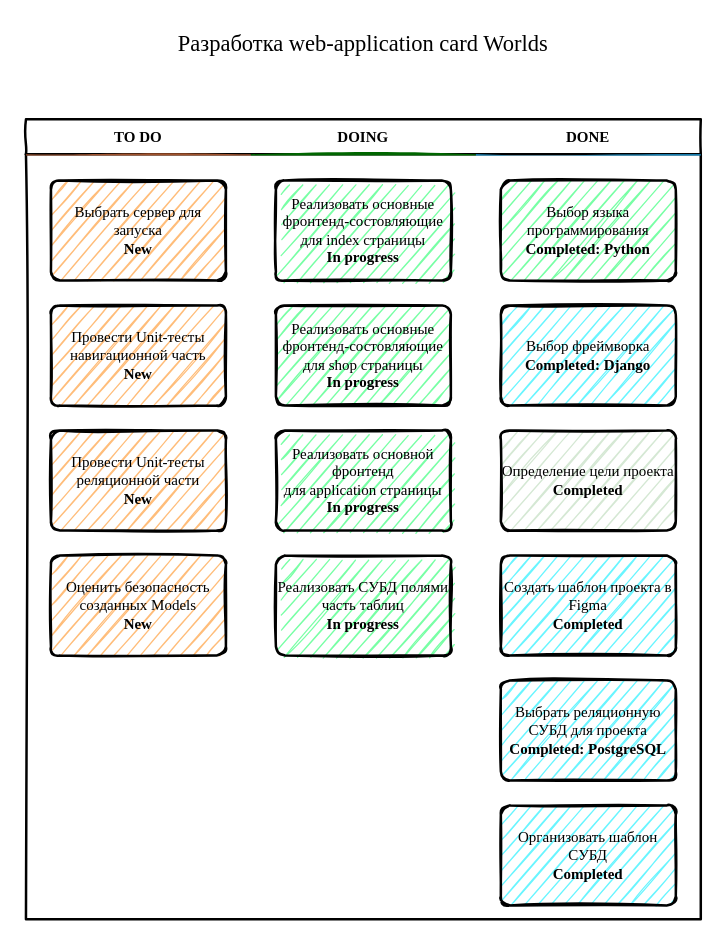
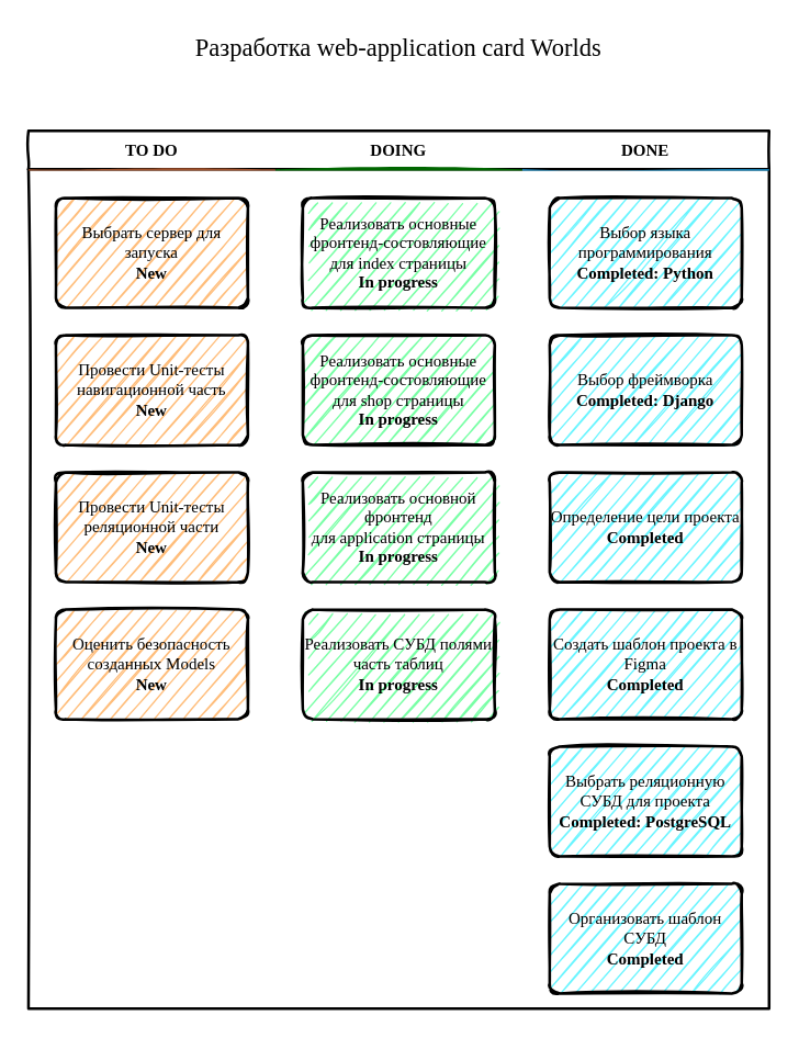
  <mxCell id="0" />
  <mxCell id="1" parent="0" />
  <mxCell id="2" value="" style="swimlane;fontStyle=2;childLayout=stackLayout;horizontal=1;startSize=28;horizontalStack=1;resizeParent=1;resizeParentMax=0;resizeLast=0;collapsible=0;marginBottom=0;swimlaneFillColor=none;fontFamily=Permanent Marker;fontSize=16;points=[];verticalAlign=top;stackBorder=0;resizable=1;strokeWidth=2;sketch=1;disableMultiStroke=1;" parent="1" vertex="1"><mxGeometry x="20" y="95" width="540" height="640" as="geometry" /></mxCell>
  <mxCell id="3" value="TO DO" style="swimlane;strokeWidth=2;fontFamily=Permanent Marker;html=0;startSize=1;verticalAlign=bottom;spacingBottom=5;points=[];childLayout=stackLayout;stackBorder=20;stackSpacing=20;resizeLast=0;resizeParent=1;horizontalStack=0;collapsible=0;sketch=1;strokeColor=none;fillStyle=solid;fillColor=#A0522D;" parent="2" vertex="1"><mxGeometry y="28" width="180" height="612" as="geometry" /></mxCell>
  <mxCell id="4" value="&lt;font face=&quot;Georgia&quot;&gt;&lt;span style=&quot;font-weight: normal&quot;&gt;Выбрать сервер для запуска&lt;/span&gt;&lt;br&gt;New&lt;/font&gt;" style="whiteSpace=wrap;html=1;strokeWidth=2;fillColor=#FFBD7A;fontStyle=1;spacingTop=0;rounded=1;arcSize=9;points=[];sketch=1;fontFamily=Permanent Marker;hachureGap=8;fillWeight=1;" parent="3" vertex="1"><mxGeometry x="20" y="21" width="140" height="80" as="geometry" /></mxCell>
  <mxCell id="5" value="&lt;font face=&quot;Georgia&quot;&gt;&lt;span style=&quot;font-weight: normal&quot;&gt;Провести Unit-тесты навигационной часть&lt;/span&gt;&lt;br&gt;New&lt;/font&gt;" style="whiteSpace=wrap;html=1;strokeWidth=2;fillColor=#FFBD7A;fontStyle=1;spacingTop=0;rounded=1;arcSize=9;points=[];sketch=1;fontFamily=Permanent Marker;hachureGap=8;fillWeight=1;" parent="3" vertex="1"><mxGeometry x="20" y="121" width="140" height="80" as="geometry" /></mxCell>
  <mxCell id="6" value="&lt;font face=&quot;Georgia&quot;&gt;&lt;span style=&quot;font-weight: 400&quot;&gt;Провести Unit-тесты реляционной части&lt;/span&gt;&lt;br&gt;New&lt;br&gt;&lt;/font&gt;" style="whiteSpace=wrap;html=1;strokeWidth=2;fillColor=#FFBD7A;fontStyle=1;spacingTop=0;rounded=1;arcSize=9;points=[];sketch=1;fontFamily=Permanent Marker;hachureGap=8;fillWeight=1;" parent="3" vertex="1"><mxGeometry x="20" y="221" width="140" height="80" as="geometry" /></mxCell>
  <mxCell id="7" value="&lt;font face=&quot;Georgia&quot;&gt;&lt;span style=&quot;font-weight: 400&quot;&gt;Оценить безопасность созданных Models&lt;/span&gt;&lt;br&gt;New&lt;br&gt;&lt;/font&gt;" style="whiteSpace=wrap;html=1;strokeWidth=2;fillColor=#FFBD7A;fontStyle=1;spacingTop=0;rounded=1;arcSize=9;points=[];sketch=1;fontFamily=Permanent Marker;hachureGap=8;fillWeight=1;" vertex="1" parent="3"><mxGeometry x="20" y="321" width="140" height="80" as="geometry" /></mxCell>
  <mxCell id="8" value="DOING" style="swimlane;strokeWidth=2;fontFamily=Permanent Marker;html=0;startSize=1;verticalAlign=bottom;spacingBottom=5;points=[];childLayout=stackLayout;stackBorder=20;stackSpacing=20;resizeLast=0;resizeParent=1;horizontalStack=0;collapsible=0;sketch=1;strokeColor=none;fillStyle=solid;fillColor=#006600;" parent="2" vertex="1"><mxGeometry x="180" y="28" width="180" height="612" as="geometry" /></mxCell>
  <mxCell id="9" value="&lt;font face=&quot;Georgia&quot;&gt;&lt;span style=&quot;font-weight: normal&quot;&gt;Реализовать основные фронтенд-состовляющие&lt;br&gt;для index страницы&lt;/span&gt;&lt;br&gt;In progress&lt;/font&gt;" style="whiteSpace=wrap;html=1;strokeWidth=2;fillColor=#78FFA5;fontStyle=1;spacingTop=0;rounded=1;arcSize=9;points=[];sketch=1;fontFamily=Permanent Marker;hachureGap=8;fillWeight=1;" parent="8" vertex="1"><mxGeometry x="20" y="21" width="140" height="80" as="geometry" /></mxCell>
  <mxCell id="10" value="&lt;font face=&quot;Georgia&quot;&gt;&lt;span style=&quot;font-weight: normal&quot;&gt;Реализовать основные фронтенд-состовляющие&lt;br&gt;для shop страницы&lt;/span&gt;&lt;br&gt;In progress&lt;/font&gt;" style="whiteSpace=wrap;html=1;strokeWidth=2;fillColor=#78FFA5;fontStyle=1;spacingTop=0;rounded=1;arcSize=9;points=[];sketch=1;fontFamily=Permanent Marker;hachureGap=8;fillWeight=1;" vertex="1" parent="8"><mxGeometry x="20" y="121" width="140" height="80" as="geometry" /></mxCell>
  <mxCell id="11" value="&lt;font face=&quot;Georgia&quot;&gt;&lt;span style=&quot;font-weight: normal&quot;&gt;Реализовать основной фронтенд&lt;br&gt;для application страницы&lt;/span&gt;&lt;br&gt;In progress&lt;/font&gt;" style="whiteSpace=wrap;html=1;strokeWidth=2;fillColor=#78FFA5;fontStyle=1;spacingTop=0;rounded=1;arcSize=9;points=[];sketch=1;fontFamily=Permanent Marker;hachureGap=8;fillWeight=1;" vertex="1" parent="8"><mxGeometry x="20" y="221" width="140" height="80" as="geometry" /></mxCell>
  <mxCell id="12" value="&lt;font face=&quot;Georgia&quot;&gt;&lt;span style=&quot;font-weight: normal&quot;&gt;Реализовать СУБД полями часть таблиц&lt;/span&gt;&lt;br&gt;In progress&lt;br&gt;&lt;/font&gt;" style="whiteSpace=wrap;html=1;strokeWidth=2;fillColor=#78FFA5;fontStyle=1;spacingTop=0;rounded=1;arcSize=9;points=[];sketch=1;fontFamily=Permanent Marker;hachureGap=8;fillWeight=1;" vertex="1" parent="8"><mxGeometry x="20" y="321" width="140" height="80" as="geometry" /></mxCell>
  <mxCell id="13" value="DONE" style="swimlane;strokeWidth=2;fontFamily=Permanent Marker;html=0;startSize=1;verticalAlign=bottom;spacingBottom=5;points=[];childLayout=stackLayout;stackBorder=20;stackSpacing=20;resizeLast=0;resizeParent=1;horizontalStack=0;collapsible=0;sketch=1;strokeColor=none;fillStyle=solid;fillColor=#1BA1E2;" parent="2" vertex="1"><mxGeometry x="360" y="28" width="180" height="612" as="geometry" /></mxCell>
- <mxCell id="14" value="&lt;font face=&quot;Georgia&quot;&gt;&lt;span style=&quot;font-weight: normal&quot;&gt;Выбор языка программирования&lt;/span&gt;&lt;br&gt;Completed: Python&lt;/font&gt;" style="whiteSpace=wrap;html=1;strokeWidth=2;fillColor=#78ffa5;fontStyle=1;spacingTop=0;rounded=1;arcSize=9;points=[];sketch=1;fontFamily=Permanent Marker;hachureGap=8;fillWeight=1;" parent="13" vertex="1"><mxGeometry x="20" y="21" width="140" height="80" as="geometry" /></mxCell>
+ <mxCell id="14" value="&lt;font face=&quot;Georgia&quot;&gt;&lt;span style=&quot;font-weight: normal&quot;&gt;Выбор языка программирования&lt;/span&gt;&lt;br&gt;Completed: Python&lt;/font&gt;" style="whiteSpace=wrap;html=1;strokeWidth=2;fillColor=#69F5FF;fontStyle=1;spacingTop=0;rounded=1;arcSize=9;points=[];sketch=1;fontFamily=Permanent Marker;hachureGap=8;fillWeight=1;" parent="13" vertex="1"><mxGeometry x="20" y="21" width="140" height="80" as="geometry" /></mxCell>
  <mxCell id="15" value="&lt;font face=&quot;Georgia&quot;&gt;&lt;span style=&quot;font-weight: normal&quot;&gt;Выбор фреймворка&lt;/span&gt;&lt;br&gt;Completed: Django&lt;/font&gt;" style="whiteSpace=wrap;html=1;strokeWidth=2;fillColor=#69F5FF;fontStyle=1;spacingTop=0;rounded=1;arcSize=9;points=[];sketch=1;fontFamily=Permanent Marker;hachureGap=8;fillWeight=1;" parent="13" vertex="1"><mxGeometry x="20" y="121" width="140" height="80" as="geometry" /></mxCell>
- <mxCell id="16" value="&lt;font face=&quot;Georgia&quot;&gt;&lt;span style=&quot;font-weight: normal&quot;&gt;Определение цели проекта&lt;/span&gt;&lt;br&gt;Completed&lt;/font&gt;" style="whiteSpace=wrap;html=1;strokeWidth=2;fillColor=#d5e8d4;fontStyle=1;spacingTop=0;rounded=1;arcSize=9;points=[];sketch=1;fontFamily=Permanent Marker;hachureGap=8;fillWeight=1;" parent="13" vertex="1"><mxGeometry x="20" y="221" width="140" height="80" as="geometry" /></mxCell>
+ <mxCell id="16" value="&lt;font face=&quot;Georgia&quot;&gt;&lt;span style=&quot;font-weight: normal&quot;&gt;Определение цели проекта&lt;/span&gt;&lt;br&gt;Completed&lt;/font&gt;" style="whiteSpace=wrap;html=1;strokeWidth=2;fillColor=#69F5FF;fontStyle=1;spacingTop=0;rounded=1;arcSize=9;points=[];sketch=1;fontFamily=Permanent Marker;hachureGap=8;fillWeight=1;" parent="13" vertex="1"><mxGeometry x="20" y="221" width="140" height="80" as="geometry" /></mxCell>
  <mxCell id="17" value="&lt;font face=&quot;Georgia&quot;&gt;&lt;span style=&quot;font-weight: normal&quot;&gt;Создать шаблон проекта в Figma&lt;/span&gt;&lt;br&gt;Completed&lt;/font&gt;" style="whiteSpace=wrap;html=1;strokeWidth=2;fillColor=#69F5FF;fontStyle=1;spacingTop=0;rounded=1;arcSize=9;points=[];sketch=1;fontFamily=Permanent Marker;hachureGap=8;fillWeight=1;" vertex="1" parent="13"><mxGeometry x="20" y="321" width="140" height="80" as="geometry" /></mxCell>
  <mxCell id="18" value="&lt;font face=&quot;Georgia&quot;&gt;&lt;span style=&quot;font-weight: normal&quot;&gt;Выбрать реляционную СУБД для проекта&lt;/span&gt;&lt;br&gt;Completed: PostgreSQL&lt;/font&gt;" style="whiteSpace=wrap;html=1;strokeWidth=2;fillColor=#69F5FF;fontStyle=1;spacingTop=0;rounded=1;arcSize=9;points=[];sketch=1;fontFamily=Permanent Marker;hachureGap=8;fillWeight=1;" vertex="1" parent="13"><mxGeometry x="20" y="421" width="140" height="80" as="geometry" /></mxCell>
  <mxCell id="19" value="&lt;font face=&quot;Georgia&quot;&gt;&lt;span style=&quot;font-weight: normal&quot;&gt;Организовать шаблон СУБД&lt;/span&gt;&lt;br&gt;Completed&lt;/font&gt;" style="whiteSpace=wrap;html=1;strokeWidth=2;fillColor=#69F5FF;fontStyle=1;spacingTop=0;rounded=1;arcSize=9;points=[];sketch=1;fontFamily=Permanent Marker;hachureGap=8;fillWeight=1;" vertex="1" parent="13"><mxGeometry x="20" y="521" width="140" height="80" as="geometry" /></mxCell>
  <mxCell id="20" value="&lt;font style=&quot;font-size: 18px&quot; face=&quot;Georgia&quot;&gt;Разработка web-application card Worlds&lt;/font&gt;" style="text;html=1;strokeColor=none;fillColor=none;align=center;verticalAlign=middle;whiteSpace=wrap;rounded=0;" vertex="1" parent="1"><mxGeometry x="20" y="20" width="540" height="30" as="geometry" /></mxCell>
